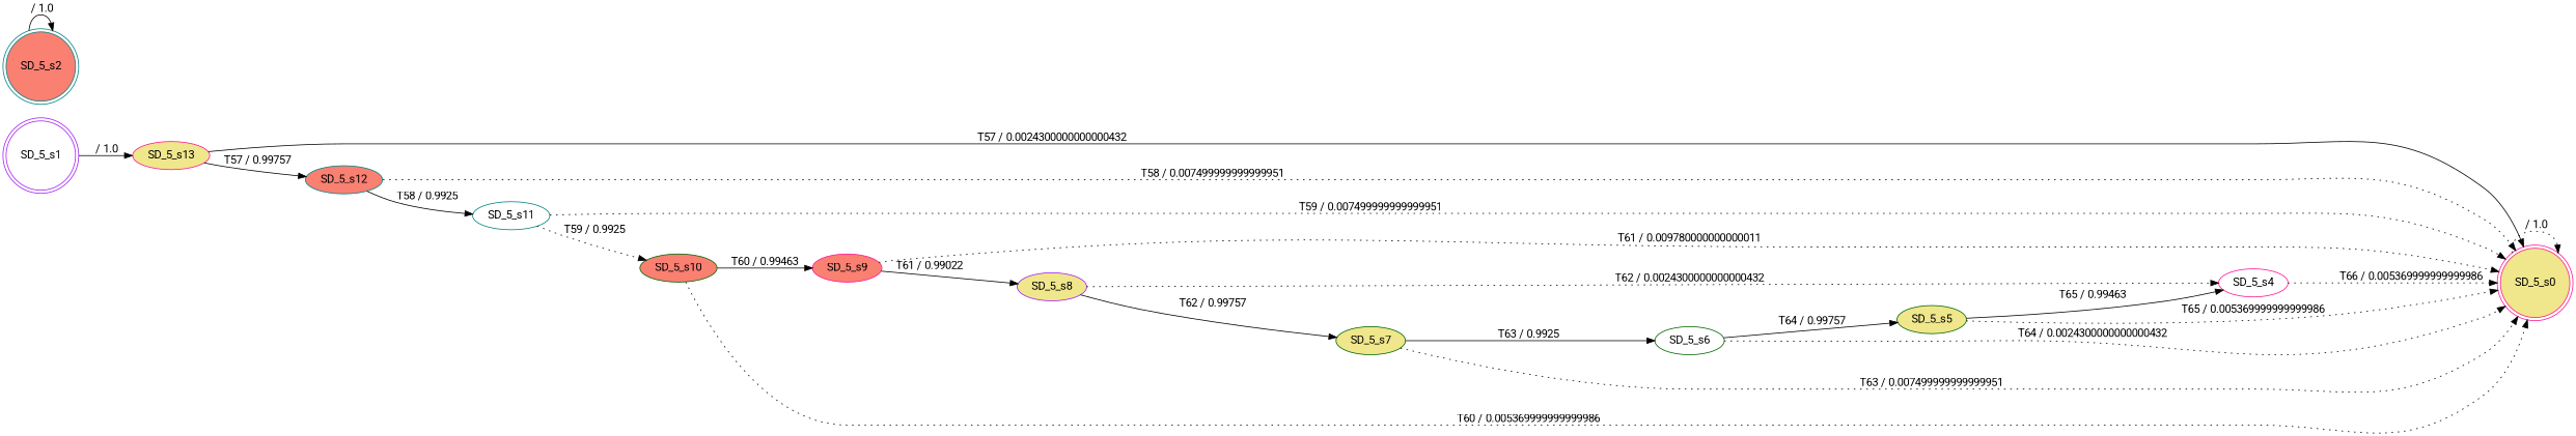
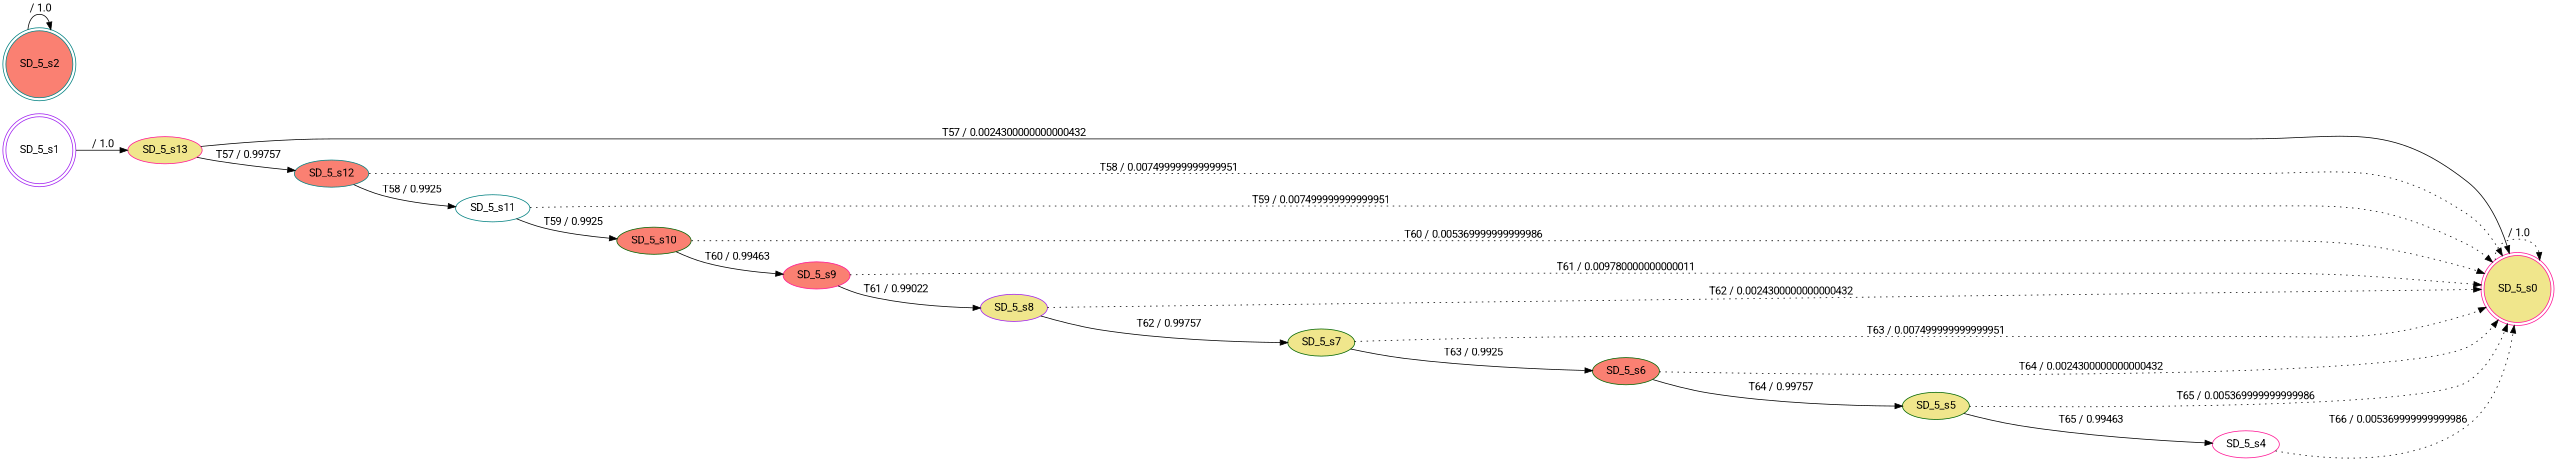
  digraph {
    fontname=Roboto
    rankdir=LR
    node [color=deeppink fillcolor=khaki fontname=Roboto style=filled]
    edge [fontname=Roboto]
    n1 [label=SD_5_s0 shape=doublecircle]
    n2 [color=purple fillcolor=white label=SD_5_s1 shape=doublecircle]
    n3 [label=SD_5_s13]
    n4 [color=teal fillcolor=salmon label=SD_5_s12]
    n5 [color=teal fillcolor=salmon label=SD_5_s2 shape=doublecircle]
    n6 [fillcolor=white label=SD_5_s4]
    n7 [color=darkgreen label=SD_5_s5]
-   n8 [color=darkgreen fillcolor=white label=SD_5_s6]
+   n8 [color=darkgreen fillcolor=salmon label=SD_5_s6]
    n9 [color=darkgreen label=SD_5_s7]
    n10 [color=purple label=SD_5_s8]
    n11 [fillcolor=salmon label=SD_5_s9]
    n12 [color=darkgreen fillcolor=salmon label=SD_5_s10]
    n13 [color=teal fillcolor=white label=SD_5_s11]
    n1 -> n1 [label=" / 1.0" style=dotted]
    n2 -> n3 [label=" / 1.0"]
    n3 -> n1 [label="T57 / 0.0024300000000000432" style=solid]
    n3 -> n4 [label="T57 / 0.99757"]
    n4 -> n1 [label="T58 / 0.007499999999999951" style=dotted]
    n4 -> n13 [label="T58 / 0.9925"]
    n5 -> n5 [label=" / 1.0"]
    n6 -> n1 [label="T66 / 0.005369999999999986" style=dotted]
    n7 -> n1 [label="T65 / 0.005369999999999986" style=dotted]
    n7 -> n6 [label="T65 / 0.99463"]
    n8 -> n1 [label="T64 / 0.0024300000000000432" style=dotted]
    n8 -> n7 [label="T64 / 0.99757"]
    n9 -> n1 [label="T63 / 0.007499999999999951" style=dotted]
    n9 -> n8 [label="T63 / 0.9925"]
-   n10 -> n6 [label="T62 / 0.0024300000000000432" style=dotted]
+   n10 -> n1 [label="T62 / 0.0024300000000000432" style=dotted]
    n10 -> n9 [label="T62 / 0.99757"]
    n11 -> n1 [label="T61 / 0.009780000000000011" style=dotted]
    n11 -> n10 [label="T61 / 0.99022"]
    n12 -> n1 [label="T60 / 0.005369999999999986" style=dotted]
    n12 -> n11 [label="T60 / 0.99463"]
    n13 -> n1 [label="T59 / 0.007499999999999951" style=dotted]
-   n13 -> n12 [label="T59 / 0.9925" style=dotted]
+   n13 -> n12 [label="T59 / 0.9925"]
  }
